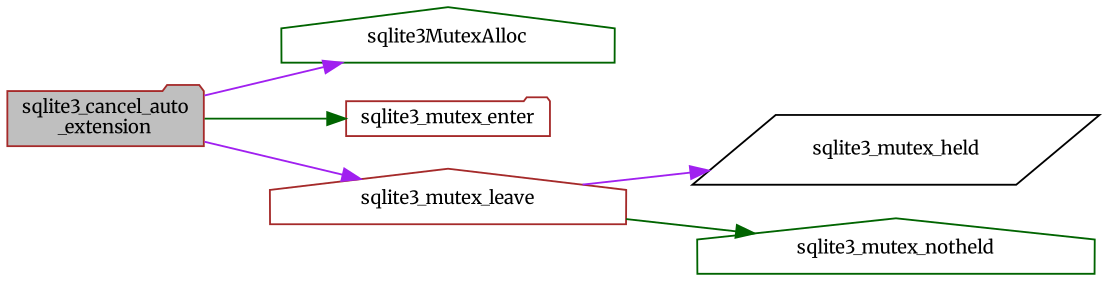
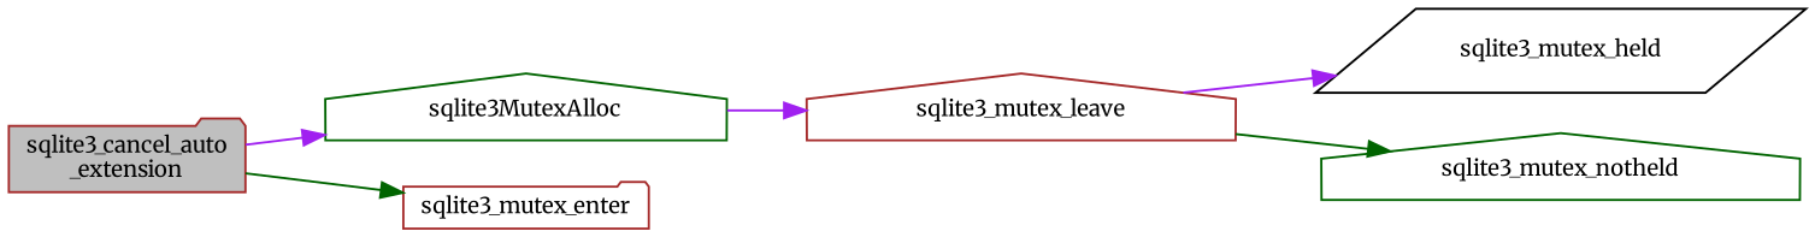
  digraph {
    fontname=Merriweather
    rankdir=LR
    node [color=brown fillcolor=white fontname=Merriweather fontsize=10 shape=house style=filled]
    edge [color=purple fontname=Merriweather fontsize=10 labelfontname=FreeSans labelfontsize=10 style=solid]
    n1 [fillcolor=grey75 fontcolor=black height=0.2 label="sqlite3_cancel_auto\l_extension" shape=folder width=0.4]
    n2 [color=darkgreen height=0.2 label=sqlite3MutexAlloc width=0.4]
    n3 [height=0.2 label=sqlite3_mutex_enter shape=folder width=0.4]
    n4 [height=0.2 label=sqlite3_mutex_leave width=0.4]
    n5 [color=black height=0.2 label=sqlite3_mutex_held shape=parallelogram width=0.4]
    n6 [color=darkgreen height=0.2 label=sqlite3_mutex_notheld width=0.4]
    n1 -> n2
    n1 -> n3 [color=darkgreen]
-   n1 -> n4
+   n2 -> n4
    n4 -> n5
    n4 -> n6 [color=darkgreen]
  }
